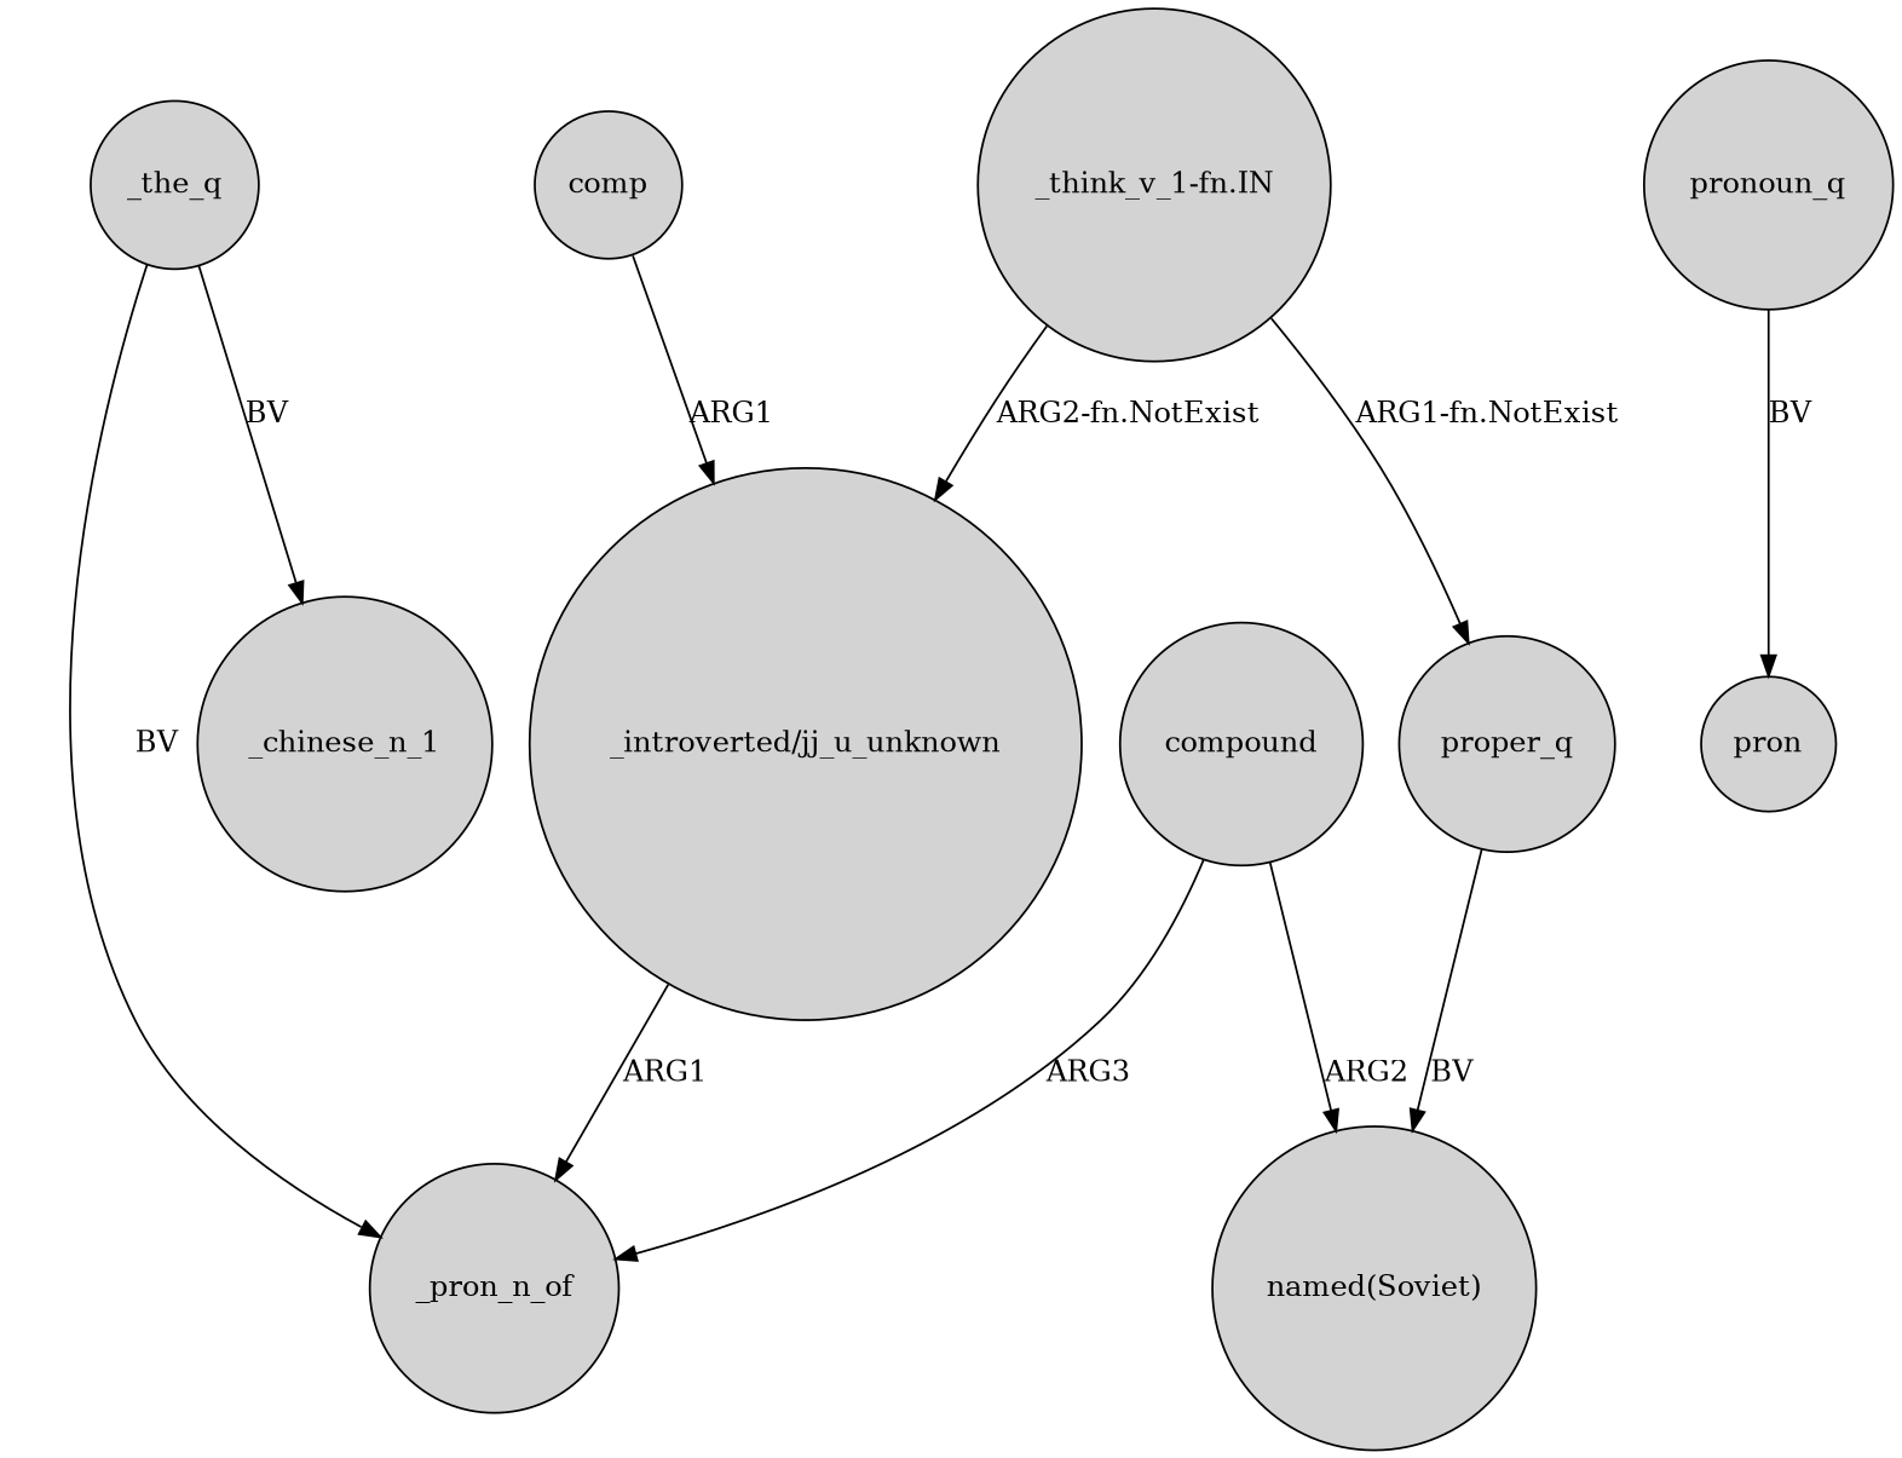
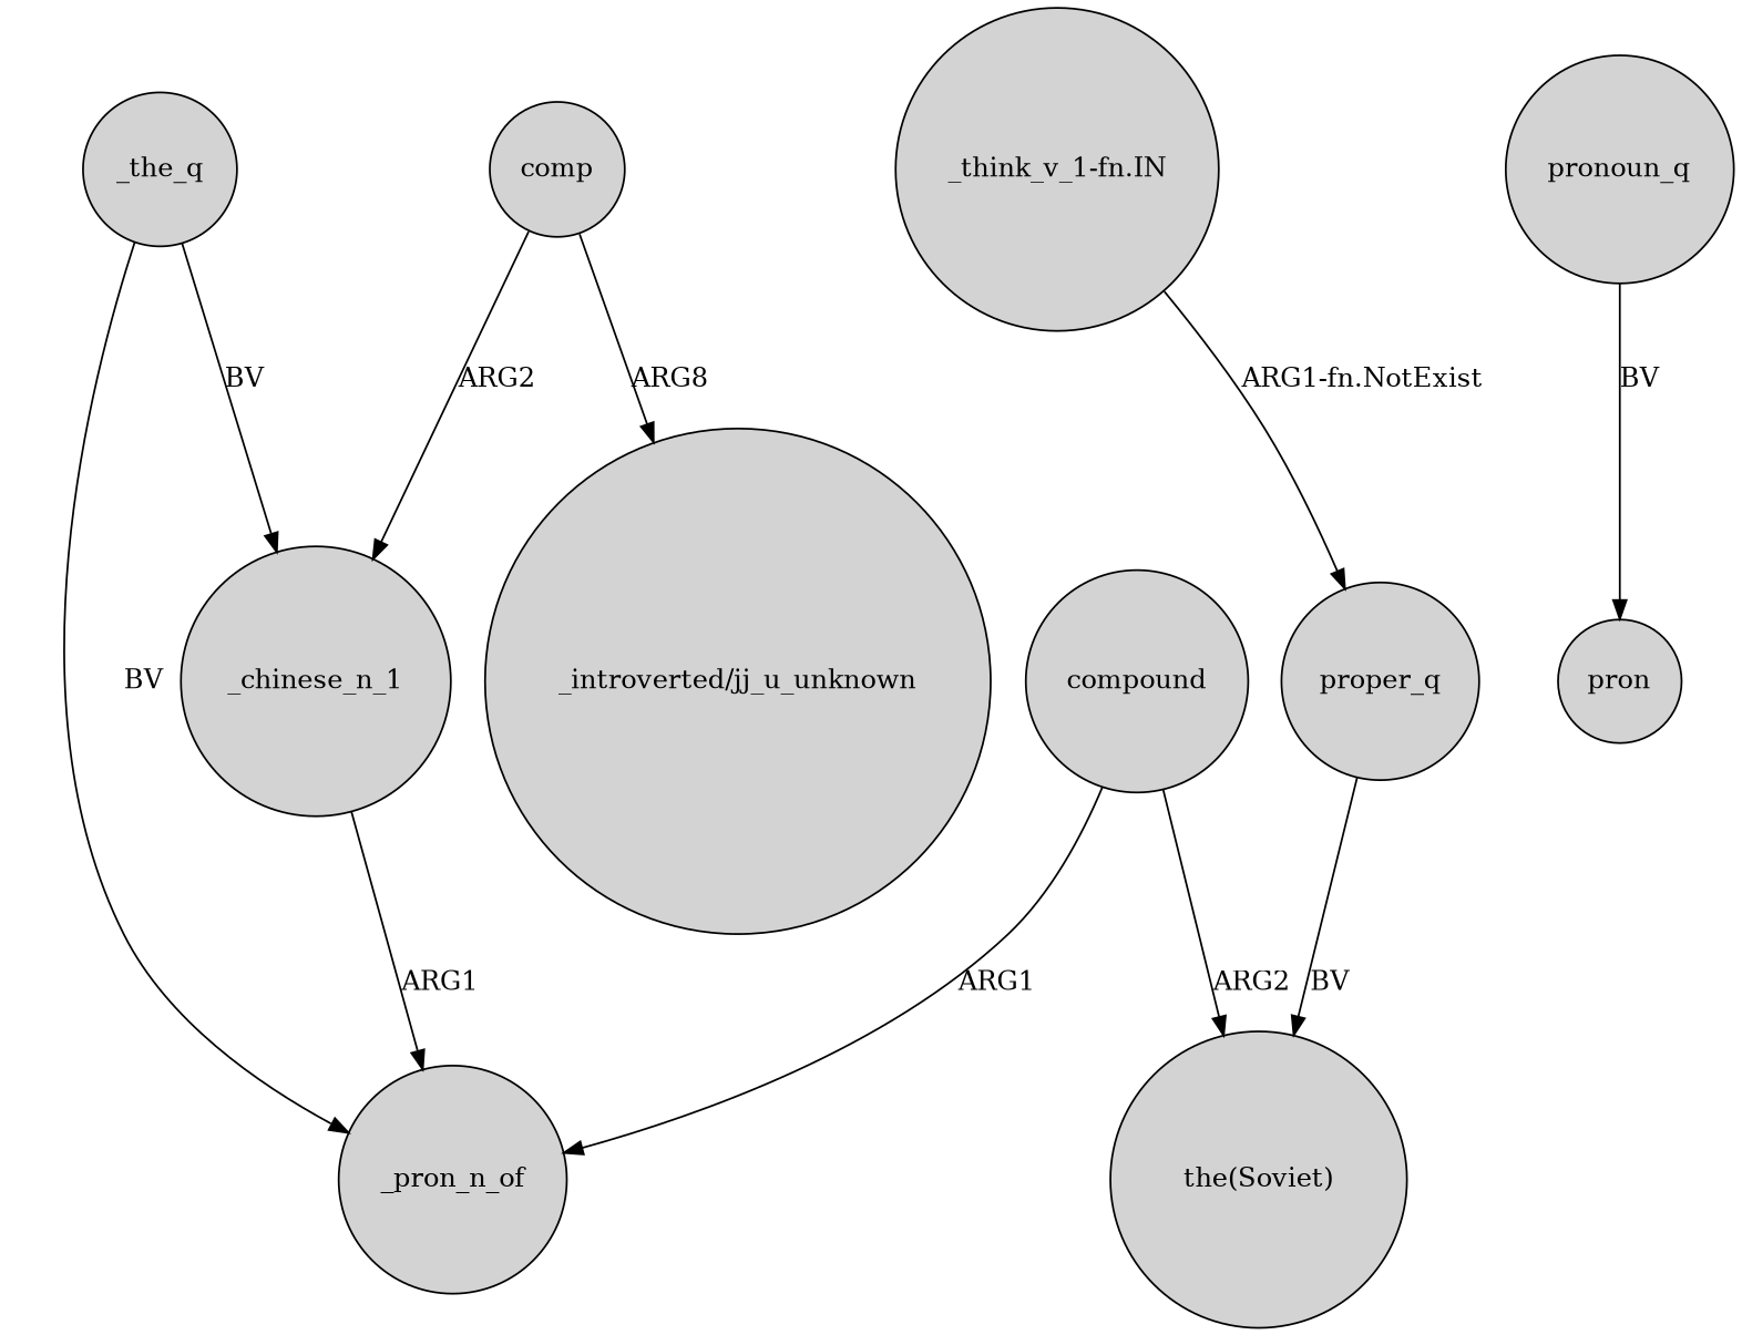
  digraph {
    node [shape=circle style=filled]
    comp
    _chinese_n_1
    "_introverted/jj_u_unknown"
    n4 [label=_pron_n_of]
    _the_q
    compound
-   "named(Soviet)"
+   "named(Soviet)" [label="the(Soviet)"]
    proper_q
    "_think_v_1-fn.IN"
    pronoun_q
    pron
-   comp -> "_introverted/jj_u_unknown" [label=ARG1]
-   "_introverted/jj_u_unknown" -> n4 [label=ARG1]
+   comp -> _chinese_n_1 [label=ARG2]
+   comp -> "_introverted/jj_u_unknown" [label=ARG8]
+   _chinese_n_1 -> n4 [label=ARG1]
    _the_q -> _chinese_n_1 [label=BV]
    _the_q -> n4 [label=BV]
-   compound -> n4 [label=ARG3]
+   compound -> n4 [label=ARG1]
    compound -> "named(Soviet)" [label=ARG2]
    proper_q -> "named(Soviet)" [label=BV]
-   "_think_v_1-fn.IN" -> "_introverted/jj_u_unknown" [label="ARG2-fn.NotExist"]
    "_think_v_1-fn.IN" -> proper_q [label="ARG1-fn.NotExist"]
    pronoun_q -> pron [label=BV]
  }
